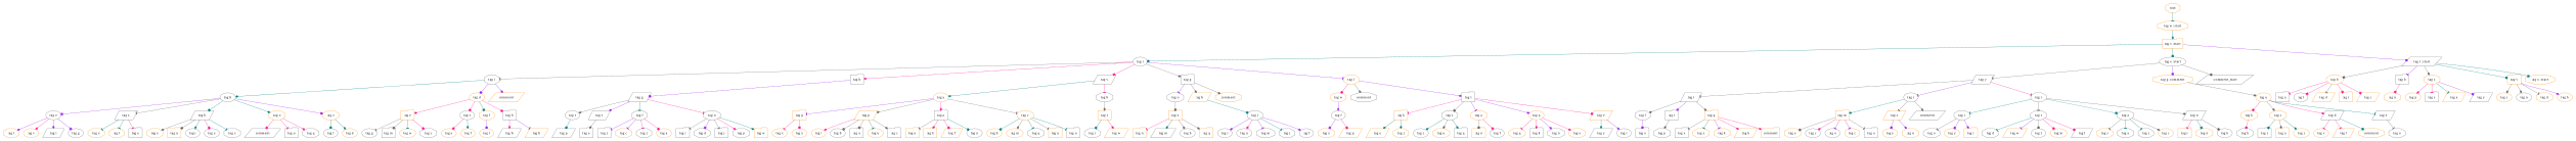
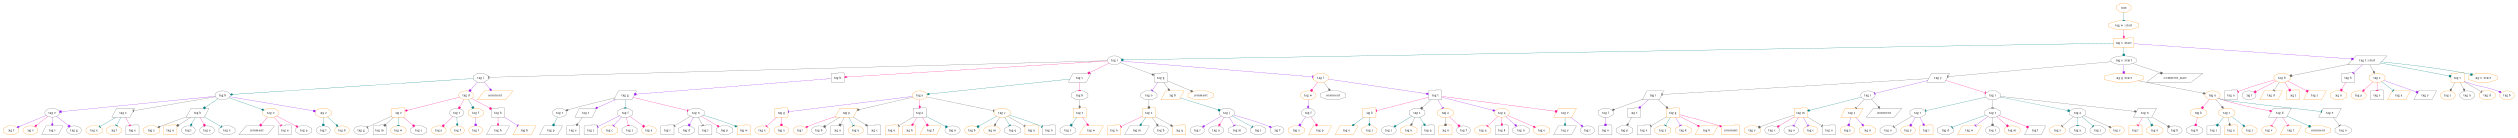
  digraph {
    fontname="PT Serif"
    node [color=gray40 fontname="PT Serif" shape=octagon]
    edge [arrowhead=diamond color=gray40 fontname="PT Serif"]
    n1 [color=darkorange label=root]
    n2 [color=darkorange label="tag w :start"]
    n3 [color=darkorange label="tag s :start" shape=folder]
    n4 [label="tag i" shape=ellipse]
    n5 [label="tag e :start" shape=ellipse]
    n6 [label="tag t :start" shape=parallelogram]
    n7 [label="tag i"]
    n8 [label="tag h" shape=folder]
    n9 [label="tag v" shape=parallelogram]
    n10 [label="tag g" shape=folder]
    n11 [color=darkorange label="tag l"]
    n12 [label="tag y" shape=parallelogram]
-   n13 [color=darkorange label="tag g :comment"]
+   n13 [color=darkorange label="tag g :start"]
    n14 [label=" :comment_start" shape=parallelogram]
    n15 [label="tag h" shape=ellipse]
    n16 [color=darkorange label="tag d" shape=ellipse]
    n17 [color=darkorange label=comment shape=parallelogram]
    n18 [label="tag g" shape=parallelogram]
    n19 [color=darkorange label="tag a" shape=ellipse]
    n20 [label="tag h"]
    n21 [label="tag o"]
    n22 [color=darkorange label="tag h" shape=parallelogram]
    n23 [color=darkorange label=comment]
    n24 [color=darkorange label="tag w" shape=ellipse]
    n25 [label=comment]
    n26 [label="tag t" shape=folder]
    n27 [label="tag e" shape=ellipse]
    n28 [label="tag z" shape=parallelogram]
    n29 [label="tag b" shape=parallelogram]
    n30 [color=darkorange label="tag o"]
    n31 [color=darkorange label="tag z"]
    n32 [color=darkorange label="tag e" shape=folder]
    n33 [label="tag t" shape=ellipse]
    n34 [color=darkorange label="tag f"]
    n35 [label="tag b" shape=folder]
    n36 [color=darkorange label="tag l"]
    n37 [color=darkorange label="tag v" shape=ellipse]
    n38 [label="tag i" shape=parallelogram]
    n39 [label="tag g" shape=ellipse]
    n40 [color=darkorange label="tag x"]
    n41 [color=darkorange label="tag l"]
    n42 [label="tag e" shape=folder]
    n43 [color=darkorange label="tag y"]
    n44 [color=darkorange label="tag u" shape=folder]
    n45 [label="tag i" shape=ellipse]
    n46 [label="tag e" shape=ellipse]
    n47 [label="tag z"]
    n48 [label=comment shape=parallelogram]
    n49 [label="tag u" shape=folder]
    n50 [label="tag q"]
    n51 [label="tag l" shape=ellipse]
    n52 [color=darkorange label="tag d" shape=ellipse]
    n53 [label="tag g" shape=ellipse]
    n54 [label="tag m" shape=folder]
    n55 [color=darkorange label="tag w" shape=ellipse]
    n56 [label="tag c"]
    n57 [color=darkorange label="tag a" shape=ellipse]
    n58 [color=darkorange label="tag f" shape=ellipse]
    n59 [color=darkorange label="tag l" shape=ellipse]
    n60 [label="tag h" shape=parallelogram]
    n61 [color=darkorange label="tag h" shape=parallelogram]
    n62 [label="tag t" shape=ellipse]
    n63 [label="tag t" shape=parallelogram]
    n64 [label="tag f"]
    n65 [label="tag n"]
    n66 [label="tag p" shape=parallelogram]
    n67 [label="tag e" shape=folder]
    n68 [label="tag j" shape=folder]
    n69 [color=darkorange label="tag c"]
    n70 [label="tag j"]
    n71 [color=darkorange label="tag a" shape=ellipse]
    n72 [label="tag r" shape=folder]
    n73 [label="tag d"]
    n74 [label="tag j" shape=folder]
    n75 [label="tag p"]
    n76 [color=darkorange label="tag w" shape=folder]
    n77 [color=darkorange label="tag g" shape=folder]
    n78 [color=darkorange label="tag p" shape=parallelogram]
    n79 [label="tag a" shape=folder]
    n80 [color=darkorange label="tag c"]
    n81 [color=darkorange label="tag t" shape=folder]
    n82 [color=darkorange label="tag x" shape=ellipse]
    n83 [color=darkorange label="tag x" shape=ellipse]
    n84 [color=darkorange label="tag l" shape=ellipse]
    n85 [label="tag b" shape=ellipse]
    n86 [label="tag a" shape=folder]
    n87 [color=darkorange label="tag u" shape=ellipse]
    n88 [label="tag c" shape=folder]
    n89 [color=darkorange label="tag u" shape=folder]
    n90 [color=darkorange label="tag k" shape=folder]
    n91 [color=darkorange label="tag f" shape=parallelogram]
    n92 [label="tag n" shape=ellipse]
    n93 [color=darkorange label="tag b" shape=ellipse]
    n94 [color=darkorange label="tag m" shape=ellipse]
    n95 [label="tag q"]
    n96 [color=darkorange label="tag u" shape=folder]
    n97 [label="tag n" shape=folder]
    n98 [label="tag r"]
    n99 [color=darkorange label="tag w" shape=parallelogram]
    n100 [color=darkorange label="tag x" shape=folder]
    n101 [label="tag j"]
    n102 [color=darkorange label="tag n" shape=folder]
    n103 [label="tag m" shape=parallelogram]
    n104 [label="tag b" shape=ellipse]
    n105 [color=darkorange label="tag q" shape=folder]
    n106 [label="tag r" shape=ellipse]
    n107 [label="tag u" shape=ellipse]
    n108 [label="tag m"]
    n109 [label="tag j"]
    n110 [label="tag f" shape=ellipse]
    n111 [label="tag f" shape=ellipse]
    n112 [color=darkorange label="tag k" shape=folder]
    n113 [label="tag s"]
    n114 [color=darkorange label="tag a"]
    n115 [color=darkorange label="tag q" shape=ellipse]
    n116 [color=darkorange label="tag e" shape=parallelogram]
    n117 [color=darkorange label="tag x"]
    n118 [color=darkorange label="tag p" shape=parallelogram]
    n119 [color=darkorange label="tag e" shape=parallelogram]
    n120 [color=darkorange label="tag j"]
    n121 [label="tag c" shape=ellipse]
    n122 [color=darkorange label="tag u"]
    n123 [label="tag q" shape=folder]
    n124 [color=darkorange label="tag n" shape=folder]
    n125 [label="tag f" shape=ellipse]
    n126 [color=darkorange label="tag q"]
    n127 [label="tag k" shape=folder]
    n128 [label="tag n"]
    n129 [color=darkorange label="tag e"]
    n130 [label="tag y" shape=parallelogram]
    n131 [label="tag r" shape=ellipse]
    n132 [label="tag i" shape=parallelogram]
    n133 [label="tag r" shape=ellipse]
    n134 [label="tag i"]
    n135 [color=darkorange label="tag u" shape=ellipse]
    n136 [label="tag l"]
    n137 [label="tag t" shape=folder]
    n138 [color=darkorange label="tag g" shape=folder]
    n139 [color=darkorange label="tag m" shape=folder]
    n140 [color=darkorange label="tag s" shape=parallelogram]
    n141 [label=comment shape=parallelogram]
    n142 [label="tag r"]
    n143 [label="tag t"]
    n144 [label="tag a"]
    n145 [label="tag n" shape=parallelogram]
    n146 [label="tag o" shape=folder]
    n147 [label="tag p"]
    n148 [label="tag x" shape=folder]
    n149 [color=darkorange label="tag z"]
    n150 [color=darkorange label="tag k"]
    n151 [color=darkorange label="tag k" shape=parallelogram]
    n152 [color=darkorange label=comment shape=folder]
    n153 [color=darkorange label="tag y"]
    n154 [label="tag c" shape=ellipse]
    n155 [label="tag o" shape=ellipse]
    n156 [color=darkorange label="tag c" shape=ellipse]
    n157 [label="tag o" shape=folder]
    n158 [color=darkorange label="tag y" shape=ellipse]
    n159 [color=darkorange label="tag n"]
    n160 [label="tag o"]
    n161 [color=darkorange label="tag y" shape=ellipse]
    n162 [color=darkorange label="tag r" shape=folder]
    n163 [label="tag d"]
    n164 [color=darkorange label="tag w" shape=parallelogram]
    n165 [label="tag t" shape=ellipse]
    n166 [color=darkorange label="tag m" shape=ellipse]
    n167 [label="tag l" shape=parallelogram]
    n168 [color=darkorange label="tag s"]
    n169 [label="tag a"]
    n170 [label="tag j"]
    n171 [color=darkorange label="tag c" shape=ellipse]
    n172 [color=darkorange label="tag r" shape=folder]
    n173 [color=darkorange label="tag n"]
    n174 [label="tag k" shape=ellipse]
    n175 [color=darkorange label="tag k"]
    n176 [color=darkorange label="tag c"]
    n177 [label="tag d" shape=parallelogram]
    n178 [label="tag e" shape=parallelogram]
    n179 [color=darkorange label="tag b"]
    n180 [label="tag b" shape=folder]
    n181 [color=darkorange label="tag s"]
    n182 [color=darkorange label="tag v" shape=folder]
    n183 [color=darkorange label="tag x :start"]
    n184 [label="tag k"]
    n185 [label="tag j" shape=folder]
    n186 [color=darkorange label="tag a" shape=folder]
    n187 [color=darkorange label="tag j"]
    n188 [color=darkorange label="tag v" shape=ellipse]
    n189 [color=darkorange label="tag l" shape=parallelogram]
    n190 [color=darkorange label=comment]
    n191 [label="tag o"]
    n192 [label="tag a" shape=folder]
    n193 [label="tag l" shape=ellipse]
    n194 [color=darkorange label="tag d" shape=parallelogram]
    n195 [color=darkorange label="tag j" shape=folder]
    n196 [color=darkorange label="tag c" shape=parallelogram]
    n197 [color=darkorange label="tag n"]
    n198 [color=darkorange label="tag p" shape=ellipse]
    n199 [label="tag s" shape=folder]
    n200 [color=darkorange label="tag a" shape=parallelogram]
    n201 [label="tag y" shape=parallelogram]
    n202 [color=darkorange label="tag c" shape=ellipse]
    n203 [label="tag n" shape=ellipse]
    n204 [color=darkorange label="tag d"]
    n205 [color=darkorange label="tag b" shape=ellipse]
    n1 -> n2 [arrowhead=tee color=teal]
-   n2 -> n3 [color=teal]
+   n2 -> n3 [color=deeppink]
    n3 -> n4 [arrowhead=box color=teal]
    n3 -> n5 [arrowhead=box color=teal]
    n3 -> n6 [arrowhead=box color=purple]
    n4 -> n7 [arrowhead=tee]
    n4 -> n8 [color=deeppink]
    n4 -> n9 [arrowhead=box color=deeppink]
    n4 -> n10
    n4 -> n11 [arrowhead=tee color=purple]
    n5 -> n12 [arrowhead=tee]
    n5 -> n13 [arrowhead=box color=purple]
    n5 -> n14 [arrowhead=box]
    n6 -> n179 [arrowhead=box]
    n6 -> n180 [arrowhead=tee color=purple]
    n6 -> n181
    n6 -> n182 [arrowhead=box color=teal]
    n6 -> n183 [arrowhead=box color=teal]
    n7 -> n15 [color=teal]
    n7 -> n16 [arrowhead=box color=purple]
    n7 -> n17 [color=purple]
    n8 -> n18 [arrowhead=box color=purple]
    n9 -> n19 [color=teal]
    n9 -> n20 [arrowhead=tee color=deeppink]
    n10 -> n21 [arrowhead=tee color=purple]
    n10 -> n22
    n10 -> n23
    n11 -> n24 [arrowhead=box color=deeppink]
    n11 -> n25
    n11 -> n26 [color=purple]
    n12 -> n132 [arrowhead=tee]
    n12 -> n133 [arrowhead=tee color=purple]
    n12 -> n134 [arrowhead=tee color=deeppink]
    n13 -> n135
    n15 -> n27 [arrowhead=box color=purple]
    n15 -> n28 [arrowhead=tee]
    n15 -> n29 [arrowhead=box color=teal]
    n15 -> n30 [color=teal]
    n15 -> n31 [arrowhead=box color=purple]
    n16 -> n32 [color=deeppink]
    n16 -> n33 [arrowhead=box color=deeppink]
    n16 -> n34 [arrowhead=box color=teal]
    n16 -> n35 [arrowhead=box color=deeppink]
    n18 -> n62
    n18 -> n63 [color=purple]
    n18 -> n64 [arrowhead=tee color=teal]
    n18 -> n65 [arrowhead=tee color=deeppink]
    n19 -> n77 [arrowhead=tee color=purple]
    n19 -> n78
    n19 -> n79 [color=deeppink]
    n19 -> n80 [arrowhead=tee]
    n20 -> n81
    n21 -> n100 [arrowhead=box]
    n22 -> n101 [arrowhead=box color=teal]
    n24 -> n111 [color=purple]
    n26 -> n112 [arrowhead=tee color=deeppink]
    n26 -> n113 [arrowhead=box]
    n26 -> n114 [arrowhead=tee color=purple]
    n26 -> n115 [color=purple]
    n26 -> n116 [arrowhead=box color=deeppink]
    n27 -> n36 [color=purple]
    n27 -> n37 [color=deeppink]
    n27 -> n38 [color=purple]
    n27 -> n39 [arrowhead=box color=purple]
    n28 -> n40 [arrowhead=tee color=teal]
    n28 -> n41 [arrowhead=tee color=teal]
    n28 -> n42 [arrowhead=tee color=deeppink]
    n29 -> n43
    n29 -> n44 [arrowhead=box]
    n29 -> n45 [color=teal]
    n29 -> n46 [arrowhead=box color=deeppink]
    n29 -> n47 [arrowhead=tee color=teal]
    n30 -> n48 [arrowhead=box color=deeppink]
    n30 -> n49 [arrowhead=tee color=deeppink]
    n30 -> n50 [color=deeppink]
    n31 -> n51 [arrowhead=box color=teal]
    n31 -> n52 [color=teal]
    n32 -> n53 [arrowhead=tee]
    n32 -> n54 [arrowhead=box]
    n32 -> n55 [arrowhead=tee color=teal]
    n32 -> n56 [arrowhead=box color=deeppink]
    n33 -> n57 [arrowhead=box color=deeppink]
    n33 -> n58 [color=teal]
    n34 -> n59 [arrowhead=box color=purple]
    n35 -> n60 [color=deeppink]
    n35 -> n61 [arrowhead=tee color=purple]
    n62 -> n66 [arrowhead=box color=teal]
    n63 -> n67
    n64 -> n68 [arrowhead=tee color=purple]
    n64 -> n69 [arrowhead=tee color=purple]
    n64 -> n70 [arrowhead=tee color=deeppink]
    n64 -> n71 [arrowhead=box color=deeppink]
    n65 -> n72 [arrowhead=tee]
    n65 -> n73 [arrowhead=box color=purple]
    n65 -> n74 [arrowhead=tee]
    n65 -> n75 [color=deeppink]
    n65 -> n76 [color=teal]
    n77 -> n82 [arrowhead=tee color=deeppink]
    n77 -> n83 [arrowhead=box color=deeppink]
    n78 -> n84 [color=deeppink]
    n78 -> n85 [arrowhead=box]
    n78 -> n86 [arrowhead=box]
    n78 -> n87 [arrowhead=tee color=teal]
    n78 -> n88
    n79 -> n89 [arrowhead=tee]
    n79 -> n90 [color=deeppink]
    n79 -> n91 [arrowhead=box color=deeppink]
    n79 -> n92 [arrowhead=box color=teal]
    n80 -> n93 [arrowhead=box color=teal]
    n80 -> n94
    n80 -> n95 [arrowhead=tee color=teal]
    n80 -> n96 [arrowhead=tee]
    n80 -> n97 [arrowhead=tee color=teal]
    n81 -> n98 [arrowhead=box color=teal]
    n81 -> n99 [color=deeppink]
    n100 -> n102 [arrowhead=tee color=deeppink]
    n100 -> n103 [color=teal]
    n100 -> n104
    n100 -> n105
    n101 -> n106 [color=purple]
    n101 -> n107 [color=deeppink]
    n101 -> n108 [arrowhead=tee color=purple]
    n101 -> n109 [arrowhead=tee color=teal]
    n101 -> n110 [color=purple]
    n111 -> n117 [arrowhead=box color=purple]
    n111 -> n118 [arrowhead=box color=deeppink]
    n112 -> n119 [color=teal]
    n112 -> n120 [color=teal]
    n113 -> n121 [color=teal]
    n113 -> n122
    n113 -> n123 [color=teal]
    n114 -> n124 [arrowhead=box]
    n114 -> n125 [arrowhead=box color=deeppink]
    n115 -> n126 [arrowhead=tee color=deeppink]
    n115 -> n127 [color=deeppink]
    n115 -> n128 [color=purple]
    n115 -> n129 [color=deeppink]
    n116 -> n130 [color=teal]
    n116 -> n131 [color=purple]
    n132 -> n136
    n132 -> n137 [color=purple]
    n132 -> n138
    n133 -> n139 [color=teal]
    n133 -> n140 [arrowhead=tee]
    n133 -> n141
    n134 -> n142 [arrowhead=tee color=teal]
    n134 -> n143 [arrowhead=tee]
    n134 -> n144 [arrowhead=box color=teal]
    n134 -> n145
    n135 -> n175 [arrowhead=box color=deeppink]
    n135 -> n176
    n135 -> n177 [color=deeppink]
    n135 -> n178 [arrowhead=tee color=teal]
    n136 -> n146 [arrowhead=box color=purple]
    n137 -> n147
    n138 -> n148 [arrowhead=tee]
    n138 -> n149 [arrowhead=tee color=teal]
    n138 -> n150 [arrowhead=tee color=purple]
    n138 -> n151 [color=deeppink]
    n138 -> n152 [color=deeppink]
    n139 -> n153 [arrowhead=box]
    n139 -> n154 [color=deeppink]
    n139 -> n155 [arrowhead=tee color=purple]
    n139 -> n156 [arrowhead=tee color=purple]
    n139 -> n157 [arrowhead=tee]
    n140 -> n158 [arrowhead=box color=purple]
    n140 -> n159 [color=purple]
    n142 -> n160 [arrowhead=tee]
    n142 -> n161 [arrowhead=box color=purple]
    n142 -> n162 [color=purple]
    n143 -> n163 [arrowhead=tee color=teal]
    n143 -> n164 [arrowhead=tee color=purple]
    n143 -> n165 [arrowhead=box]
    n143 -> n166 [arrowhead=box color=deeppink]
    n143 -> n167 [arrowhead=box color=deeppink]
    n144 -> n168 [arrowhead=tee]
    n144 -> n169 [arrowhead=tee color=teal]
    n144 -> n170 [arrowhead=tee color=teal]
    n144 -> n171
    n145 -> n172 [arrowhead=tee color=deeppink]
    n145 -> n173 [arrowhead=box color=teal]
    n145 -> n174 [arrowhead=box]
    n175 -> n184 [arrowhead=box color=deeppink]
    n176 -> n185 [arrowhead=box color=teal]
    n176 -> n186
    n176 -> n187 [color=teal]
    n177 -> n188 [arrowhead=tee color=deeppink]
    n177 -> n189 [arrowhead=tee color=deeppink]
    n177 -> n190 [arrowhead=box color=teal]
    n178 -> n191 [arrowhead=tee]
    n179 -> n192 [arrowhead=tee color=deeppink]
    n179 -> n193 [arrowhead=box color=deeppink]
    n179 -> n194 [arrowhead=tee]
    n179 -> n195 [arrowhead=box color=deeppink]
    n179 -> n196 [arrowhead=box color=deeppink]
    n180 -> n197 [arrowhead=box color=deeppink]
    n181 -> n198 [color=deeppink]
    n181 -> n199 [arrowhead=tee color=deeppink]
    n181 -> n200 [arrowhead=tee color=teal]
    n181 -> n201 [arrowhead=box color=purple]
    n182 -> n202
    n182 -> n203
    n182 -> n204 [arrowhead=tee]
    n182 -> n205 [color=purple]
  }
